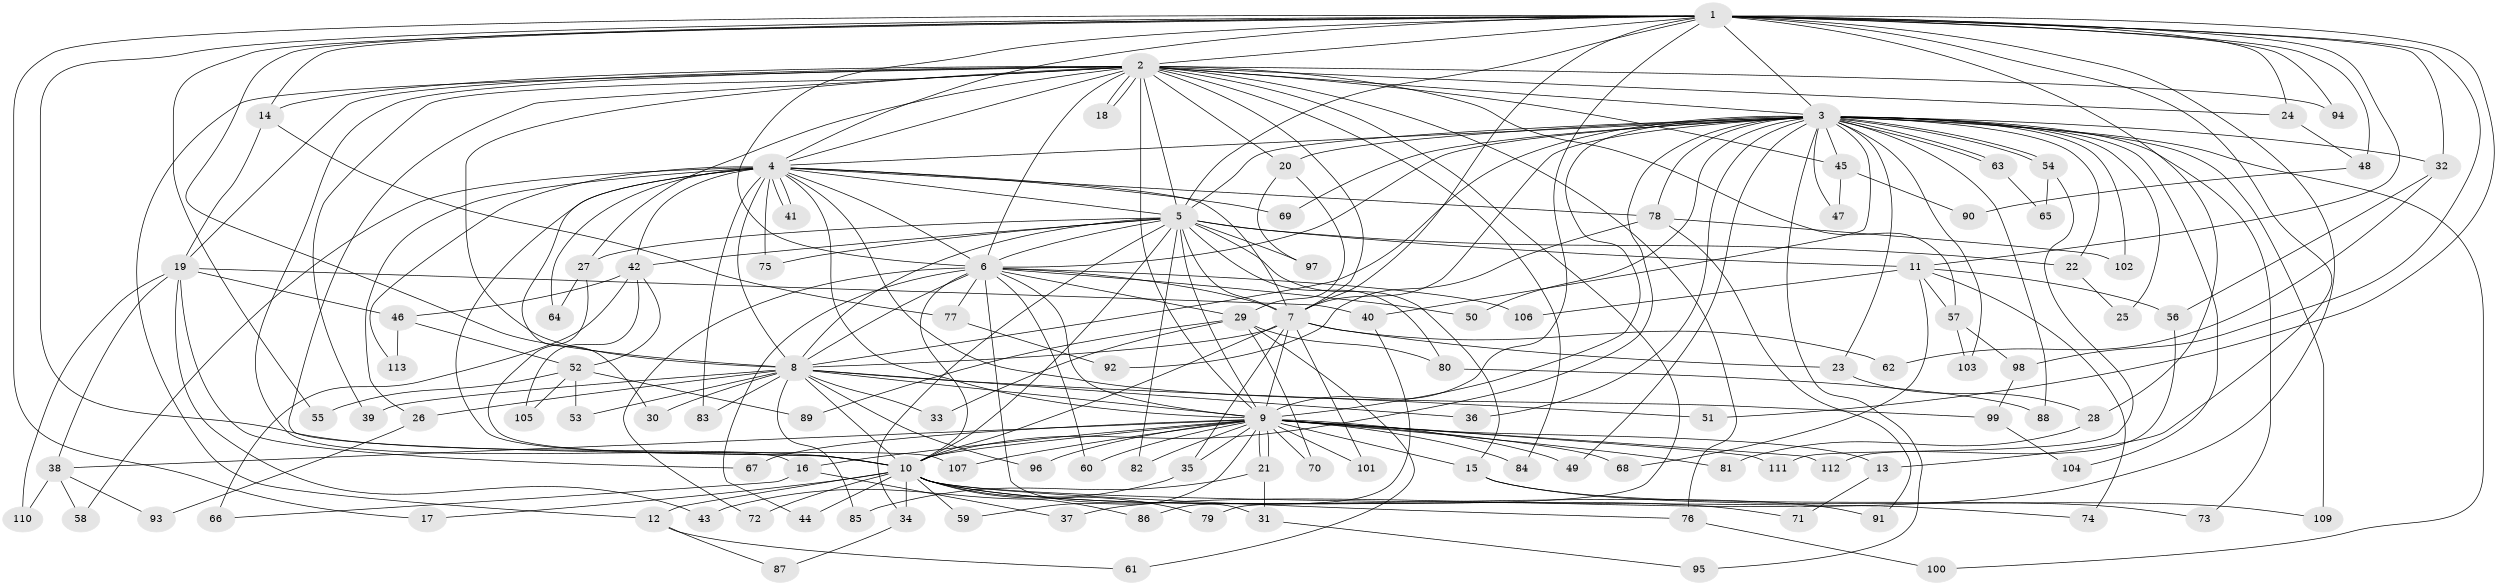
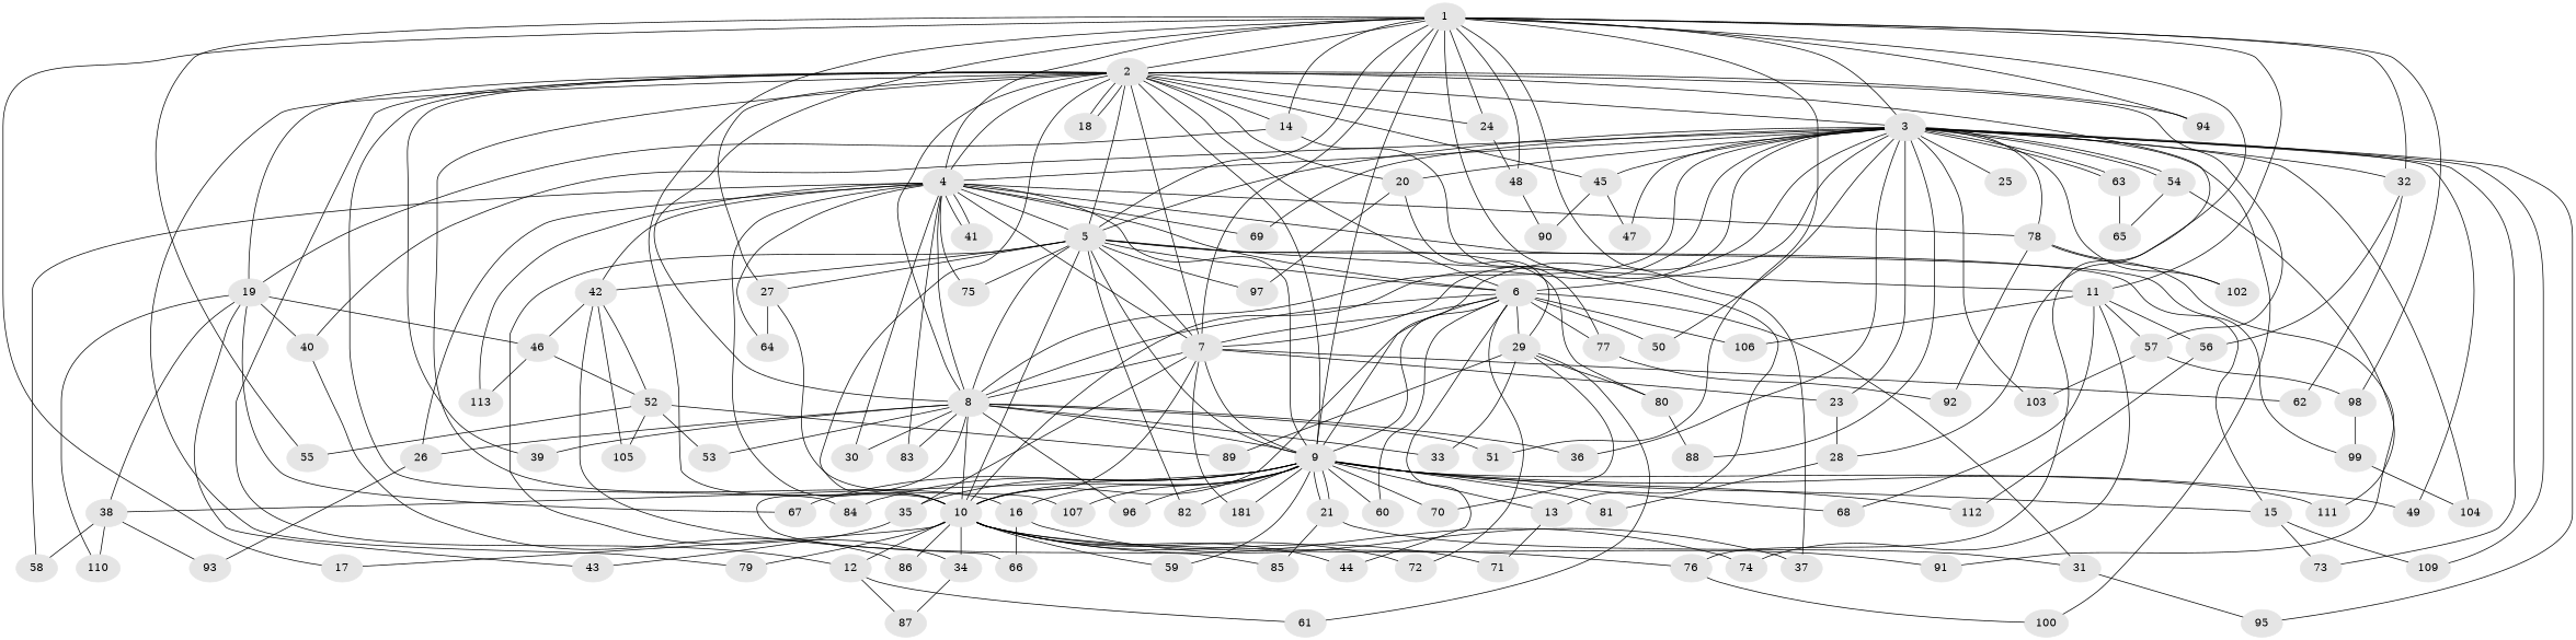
  graph {
    node [color=gray90 style=filled]
    1
    2
    3
    4
    5
    6
    7
    8
    9
    10
    11
    13
    14
    17
    24
    28
    32
    37
    48
    51
    55
    94
    98
    12
    16
    18
    19
    20
    27
    39
    45
    57
    76
    79
    84
-   22
    23
    25
    36
    40
    47
    49
    50
    54
    63
    69
    73
    78
    88
    95
    100
    102
    103
    104
    109
    26
    30
    41
    42
    58
    64
    75
    83
    99
    113
    15
    34
    80
    82
    97
    29
    31
    44
    60
    72
    77
    106
    35
    62
-   101
+   101 [label=181]
    33
    53
    85
    96
    21
    38
    59
    67
    68
    70
    81
    107
    111
    112
    71
    74
    86
    91
    56
    90
    61
    87
    66
    43
    46
    110
    65
    92
    93
    52
    105
    89
    1 -- 2
    1 -- 3
    1 -- 4
    1 -- 5
-   1 -- 6
    1 -- 7
    1 -- 8
    1 -- 9
    1 -- 10
    1 -- 11
    1 -- 13
    1 -- 14
    1 -- 17
    1 -- 24
    1 -- 28
    1 -- 32
    1 -- 37
    1 -- 48
    1 -- 51
    1 -- 55
    1 -- 94
    1 -- 98
    2 -- 3
    2 -- 4
    2 -- 5
    2 -- 6
    2 -- 7
    2 -- 8
    2 -- 9
    2 -- 10
    2 -- 14
    2 -- 24
    2 -- 94
    2 -- 12
    2 -- 16
    2 -- 18
    2 -- 18
    2 -- 19
    2 -- 20
    2 -- 27
    2 -- 39
    2 -- 45
    2 -- 57
    2 -- 76
    2 -- 79
    2 -- 84
    3 -- 4
    3 -- 5
    3 -- 6
    3 -- 7
    3 -- 8
    3 -- 9
    3 -- 10
    3 -- 32
    3 -- 20
    3 -- 45
-   3 -- 22
    3 -- 23
    3 -- 25
    3 -- 36
    3 -- 40
    3 -- 47
    3 -- 49
    3 -- 50
    3 -- 54
    3 -- 54
    3 -- 63
    3 -- 63
    3 -- 69
    3 -- 73
    3 -- 78
    3 -- 88
    3 -- 95
    3 -- 100
    3 -- 102
    3 -- 103
    3 -- 104
    3 -- 109
    4 -- 5
    4 -- 6
    4 -- 7
    4 -- 8
    4 -- 9
    4 -- 10
    4 -- 69
    4 -- 78
    4 -- 26
    4 -- 30
    4 -- 41
    4 -- 41
    4 -- 42
    4 -- 58
    4 -- 64
    4 -- 75
    4 -- 83
    4 -- 99
    4 -- 113
    5 -- 6
    5 -- 7
    5 -- 8
    5 -- 9
    5 -- 10
    5 -- 11
    5 -- 27
-   5 -- 22
    5 -- 42
    5 -- 75
    5 -- 15
    5 -- 34
    5 -- 80
    5 -- 82
    5 -- 97
    6 -- 7
    6 -- 8
    6 -- 9
    6 -- 10
    6 -- 50
    6 -- 29
    6 -- 31
    6 -- 44
    6 -- 60
    6 -- 72
    6 -- 77
    6 -- 106
    7 -- 8
    7 -- 9
    7 -- 10
    7 -- 23
    7 -- 35
    7 -- 62
    7 -- 101
    8 -- 9
    8 -- 10
    8 -- 51
    8 -- 39
    8 -- 36
    8 -- 26
    8 -- 30
    8 -- 83
    8 -- 33
    8 -- 53
    8 -- 85
    8 -- 96
    9 -- 10
    9 -- 13
    9 -- 16
    9 -- 84
    9 -- 49
    9 -- 15
    9 -- 82
    9 -- 60
    9 -- 35
    9 -- 101
    9 -- 96
    9 -- 21
    9 -- 21
    9 -- 38
    9 -- 59
    9 -- 67
    9 -- 68
    9 -- 70
    9 -- 81
    9 -- 107
    9 -- 111
    9 -- 112
    10 -- 17
    10 -- 12
    10 -- 76
    10 -- 79
    10 -- 34
    10 -- 44
    10 -- 72
    10 -- 59
    10 -- 71
    10 -- 74
    10 -- 86
    10 -- 91
    11 -- 57
    11 -- 106
    11 -- 68
    11 -- 74
    11 -- 56
    13 -- 71
    14 -- 19
    14 -- 77
    24 -- 48
    28 -- 81
    32 -- 62
    32 -- 56
    48 -- 90
    98 -- 99
    12 -- 61
    12 -- 87
    16 -- 37
    16 -- 66
    19 -- 40
    19 -- 38
    19 -- 67
    19 -- 43
    19 -- 46
    19 -- 110
    20 -- 97
    20 -- 29
    27 -- 64
    27 -- 107
    45 -- 47
    45 -- 90
    57 -- 98
    57 -- 103
    76 -- 100
-   22 -- 25
    23 -- 28
    40 -- 86
    54 -- 111
    54 -- 65
    63 -- 65
    78 -- 102
    78 -- 91
    78 -- 92
    26 -- 93
    42 -- 66
    42 -- 46
    42 -- 52
    42 -- 105
    99 -- 104
    15 -- 73
    15 -- 109
    34 -- 87
    80 -- 88
    29 -- 80
    29 -- 33
    29 -- 70
    29 -- 61
    29 -- 89
    31 -- 95
    77 -- 92
    35 -- 43
    21 -- 31
    21 -- 85
    38 -- 58
    38 -- 110
    38 -- 93
    56 -- 112
    46 -- 113
    46 -- 52
    52 -- 55
    52 -- 53
    52 -- 105
    52 -- 89
  }
